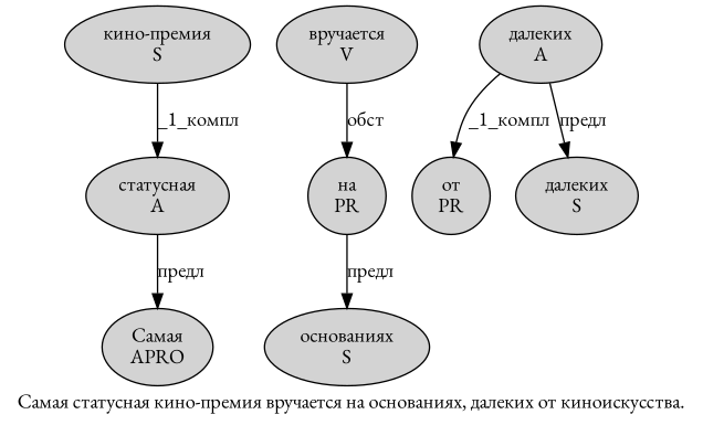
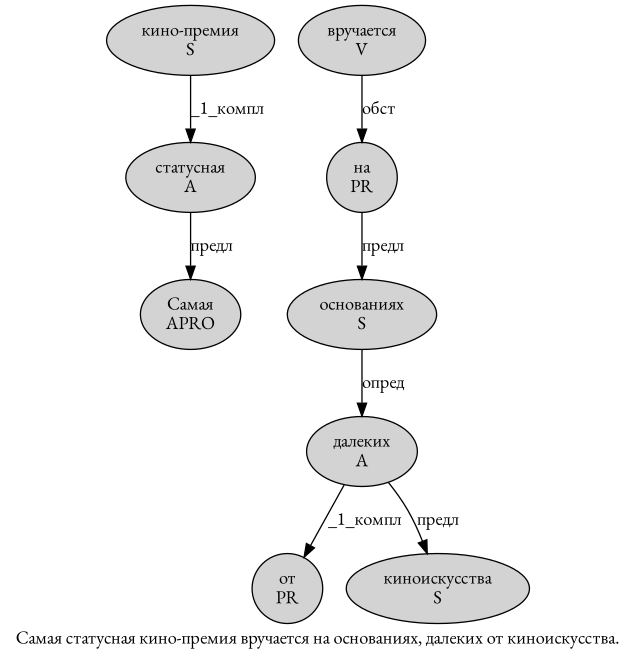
  digraph {
    fontname="EB Garamond"
    label="Самая статусная кино-премия вручается на основаниях, далеких от киноискусства."
    node [fillcolor=lightgray fontname="EB Garamond" penwidth=1 shape=ellipse style=filled]
    edge [fontname="EB Garamond"]
    n1 [label="Самая\nAPRO"]
    n2 [label="статусная\nA"]
    n3 [label="кино-премия\nS"]
    n4 [label="вручается\nV"]
    n5 [label="на\nPR"]
    n6 [label="основаниях\nS"]
    n7 [label="далеких\nA"]
    n8 [label="от\nPR"]
-   n9 [label="далеких\nS"]
+   n9 [label="киноискусства\nS"]
    n2 -> n1 [label="предл"]
    n3 -> n2 [label="_1_компл"]
    n4 -> n5 [label="обст"]
    n5 -> n6 [label="предл"]
+   n6 -> n7 [label="опред"]
    n7 -> n8 [label="_1_компл"]
    n7 -> n9 [label="предл"]
  }
